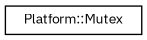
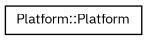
  digraph {
    rankdir=LR
    fontname="IBM Plex Sans"
-   n1 [color=black fillcolor=white fontname="IBM Plex Sans" fontsize=10 height=0.2 label="Platform::Mutex" shape=record style=filled width=0.4]
+   n1 [color=black fillcolor=white fontname="IBM Plex Sans" fontsize=10 height=0.2 label="Platform::Platform" shape=record style=filled width=0.4]
  }
